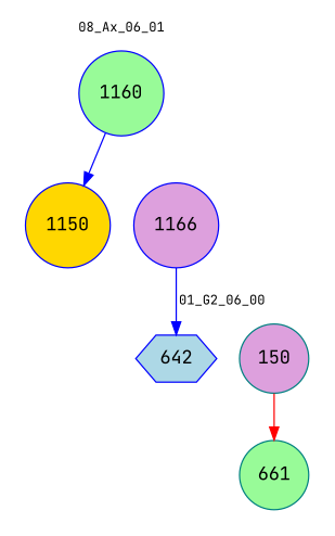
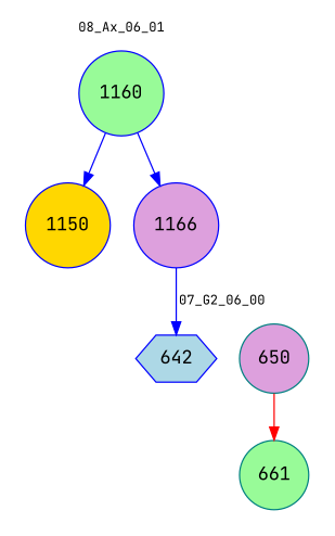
  digraph {
    fontname="JetBrains Mono"
    node [color=blue fillcolor=palegreen fontname="JetBrains Mono" shape=circle style=filled]
    edge [color=blue fontname="JetBrains Mono"]
    n1 [label=1160]
    n2 [fillcolor=gold label=1150]
    n3 [fillcolor=plum label=1166]
-   n4 [color=teal fillcolor=plum label=150]
+   n4 [color=teal fillcolor=plum label=650]
    n5 [fillcolor=lightblue label=642 shape=hexagon]
    n6 [color=teal label=661]
    subgraph cluster_1 {
      color=white
      fontsize=10
      label="08_Ax_06_01"
      n1
      n2
      n3
    }
    subgraph cluster_2 {
      color=white
      fontsize=10
-     label="01_G2_06_00"
+     label="07_G2_06_00"
      n4
      n5
      n6
    }
    n1 -> n2
+   n1 -> n3
    n3 -> n5
    n4 -> n6 [color=red]
  }
